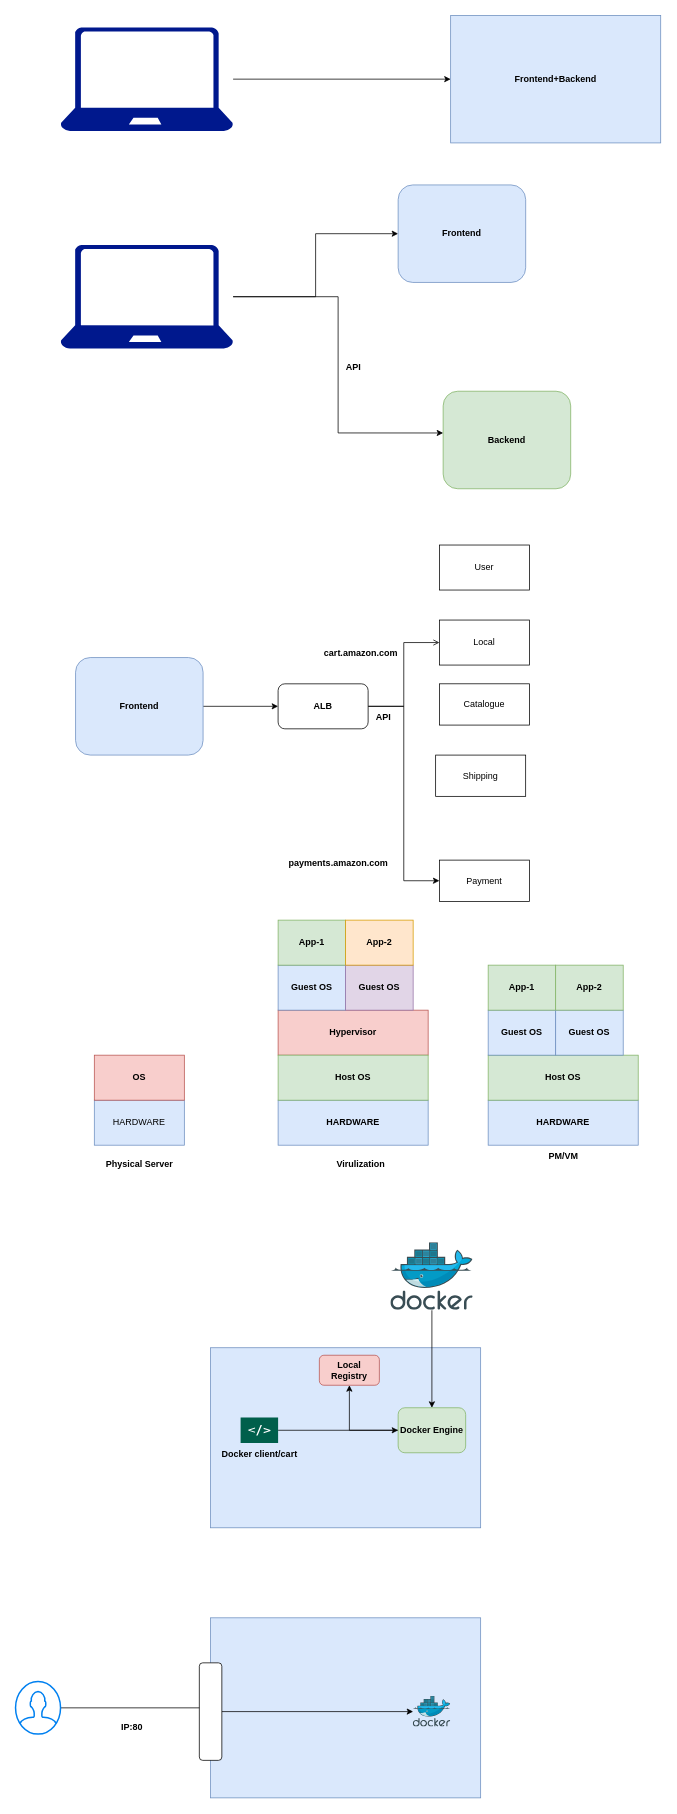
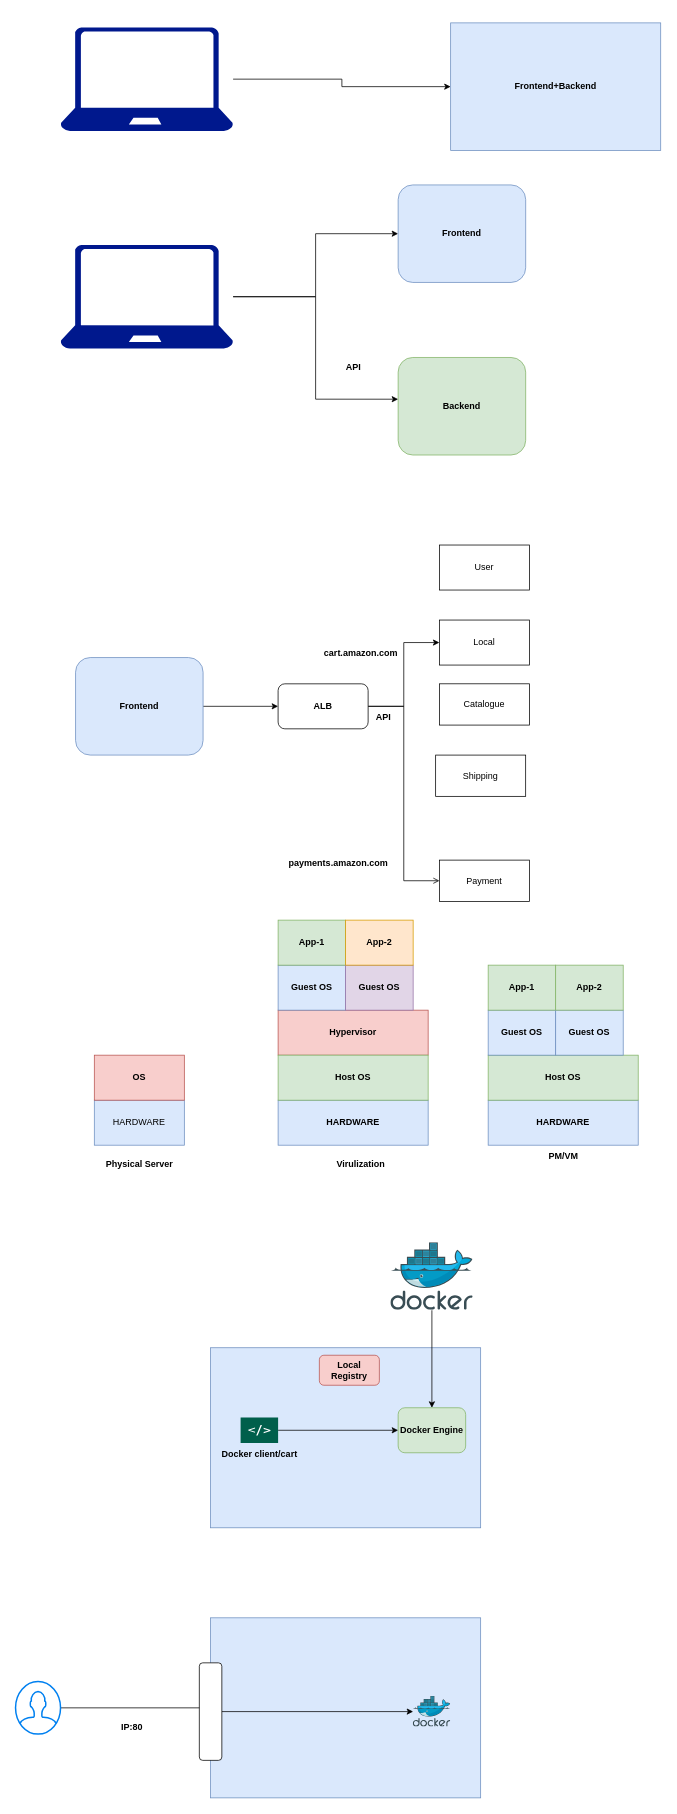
  <mxCell id="0" />
  <mxCell id="1" parent="0" />
  <mxCell id="2" style="edgeStyle=orthogonalEdgeStyle;rounded=0;orthogonalLoop=1;jettySize=auto;html=1;entryX=0;entryY=0.5;entryDx=0;entryDy=0;" edge="1" parent="1" source="3" target="4"><mxGeometry relative="1" as="geometry" /></mxCell>
  <mxCell id="3" value="" style="sketch=0;aspect=fixed;pointerEvents=1;shadow=0;dashed=0;html=1;strokeColor=none;labelPosition=center;verticalLabelPosition=bottom;verticalAlign=top;align=center;fillColor=#00188D;shape=mxgraph.azure.laptop" vertex="1" parent="1"><mxGeometry x="80" y="36" width="230" height="138" as="geometry" /></mxCell>
- <mxCell id="4" value="&lt;b&gt;Frontend+Backend&lt;/b&gt;" style="rounded=0;whiteSpace=wrap;html=1;fillColor=#dae8fc;strokeColor=#6c8ebf;" vertex="1" parent="1"><mxGeometry x="600" y="20" width="280" height="170" as="geometry" /></mxCell>
+ <mxCell id="4" value="&lt;b&gt;Frontend+Backend&lt;/b&gt;" style="rounded=0;whiteSpace=wrap;html=1;fillColor=#dae8fc;strokeColor=#6c8ebf;" vertex="1" parent="1"><mxGeometry x="600" y="30" width="280" height="170" as="geometry" /></mxCell>
  <mxCell id="5" style="edgeStyle=orthogonalEdgeStyle;rounded=0;orthogonalLoop=1;jettySize=auto;html=1;entryX=0;entryY=0.5;entryDx=0;entryDy=0;" edge="1" parent="1" source="6" target="8"><mxGeometry relative="1" as="geometry" /></mxCell>
  <mxCell id="6" value="" style="sketch=0;aspect=fixed;pointerEvents=1;shadow=0;dashed=0;html=1;strokeColor=none;labelPosition=center;verticalLabelPosition=bottom;verticalAlign=top;align=center;fillColor=#00188D;shape=mxgraph.azure.laptop" vertex="1" parent="1"><mxGeometry x="80" y="326" width="230" height="138" as="geometry" /></mxCell>
- <mxCell id="7" value="&lt;b&gt;Backend&lt;/b&gt;" style="rounded=1;whiteSpace=wrap;html=1;fillColor=#d5e8d4;strokeColor=#82b366;" vertex="1" parent="1"><mxGeometry x="590" y="521" width="170" height="130" as="geometry" /></mxCell>
+ <mxCell id="7" value="&lt;b&gt;Backend&lt;/b&gt;" style="rounded=1;whiteSpace=wrap;html=1;fillColor=#d5e8d4;strokeColor=#82b366;" vertex="1" parent="1"><mxGeometry x="530" y="476" width="170" height="130" as="geometry" /></mxCell>
  <mxCell id="8" value="&lt;b&gt;Frontend&lt;/b&gt;" style="rounded=1;whiteSpace=wrap;html=1;fillColor=#dae8fc;strokeColor=#6c8ebf;" vertex="1" parent="1"><mxGeometry x="530" y="246" width="170" height="130" as="geometry" /></mxCell>
  <mxCell id="9" style="edgeStyle=orthogonalEdgeStyle;rounded=0;orthogonalLoop=1;jettySize=auto;html=1;entryX=0;entryY=0.428;entryDx=0;entryDy=0;entryPerimeter=0;" edge="1" parent="1" source="6" target="7"><mxGeometry relative="1" as="geometry" /></mxCell>
  <mxCell id="10" value="&lt;b&gt;API&lt;/b&gt;" style="text;html=1;align=center;verticalAlign=middle;resizable=0;points=[];autosize=1;strokeColor=none;fillColor=none;" vertex="1" parent="1"><mxGeometry x="450" y="474" width="40" height="30" as="geometry" /></mxCell>
  <mxCell id="11" style="edgeStyle=orthogonalEdgeStyle;rounded=0;orthogonalLoop=1;jettySize=auto;html=1;entryX=0;entryY=0.5;entryDx=0;entryDy=0;" edge="1" parent="1" source="12" target="15"><mxGeometry relative="1" as="geometry" /></mxCell>
  <mxCell id="12" value="&lt;b&gt;Frontend&lt;/b&gt;" style="rounded=1;whiteSpace=wrap;html=1;fillColor=#dae8fc;strokeColor=#6c8ebf;" vertex="1" parent="1"><mxGeometry x="100" y="876" width="170" height="130" as="geometry" /></mxCell>
- <mxCell id="13" style="edgeStyle=orthogonalEdgeStyle;rounded=0;orthogonalLoop=1;jettySize=auto;html=1;entryX=0;entryY=0.5;entryDx=0;entryDy=0;endArrow=open;" edge="1" parent="1" source="15" target="17"><mxGeometry relative="1" as="geometry" /></mxCell>
- <mxCell id="14" style="edgeStyle=orthogonalEdgeStyle;rounded=0;orthogonalLoop=1;jettySize=auto;html=1;entryX=0;entryY=0.5;entryDx=0;entryDy=0;" edge="1" parent="1" source="15" target="20"><mxGeometry relative="1" as="geometry" /></mxCell>
+ <mxCell id="13" style="edgeStyle=orthogonalEdgeStyle;rounded=0;orthogonalLoop=1;jettySize=auto;html=1;entryX=0;entryY=0.5;entryDx=0;entryDy=0;" edge="1" parent="1" source="15" target="17"><mxGeometry relative="1" as="geometry" /></mxCell>
+ <mxCell id="14" style="edgeStyle=orthogonalEdgeStyle;rounded=0;orthogonalLoop=1;jettySize=auto;html=1;entryX=0;entryY=0.5;entryDx=0;entryDy=0;endArrow=open;" edge="1" parent="1" source="15" target="20"><mxGeometry relative="1" as="geometry" /></mxCell>
  <mxCell id="15" value="&lt;b&gt;ALB&lt;/b&gt;" style="rounded=1;whiteSpace=wrap;html=1;" vertex="1" parent="1"><mxGeometry x="370" y="911" width="120" height="60" as="geometry" /></mxCell>
  <mxCell id="16" value="User" style="rounded=0;whiteSpace=wrap;html=1;" vertex="1" parent="1"><mxGeometry x="585" y="726" width="120" height="60" as="geometry" /></mxCell>
  <mxCell id="17" value="Local" style="rounded=0;whiteSpace=wrap;html=1;" vertex="1" parent="1"><mxGeometry x="585" y="826" width="120" height="60" as="geometry" /></mxCell>
  <mxCell id="18" value="Catalogue" style="rounded=0;whiteSpace=wrap;html=1;" vertex="1" parent="1"><mxGeometry x="585" y="911" width="120" height="55" as="geometry" /></mxCell>
  <mxCell id="19" value="Shipping" style="rounded=0;whiteSpace=wrap;html=1;" vertex="1" parent="1"><mxGeometry x="580" y="1006" width="120" height="55" as="geometry" /></mxCell>
  <mxCell id="20" value="Payment" style="rounded=0;whiteSpace=wrap;html=1;" vertex="1" parent="1"><mxGeometry x="585" y="1146" width="120" height="55" as="geometry" /></mxCell>
  <mxCell id="21" value="&lt;b&gt;cart.amazon.com&lt;/b&gt;" style="text;html=1;align=center;verticalAlign=middle;resizable=0;points=[];autosize=1;strokeColor=none;fillColor=none;" vertex="1" parent="1"><mxGeometry x="420" y="856" width="120" height="30" as="geometry" /></mxCell>
  <mxCell id="22" value="&lt;b&gt;payments.amazon.com&lt;/b&gt;" style="text;html=1;align=center;verticalAlign=middle;resizable=0;points=[];autosize=1;strokeColor=none;fillColor=none;" vertex="1" parent="1"><mxGeometry x="370" y="1136" width="160" height="30" as="geometry" /></mxCell>
  <mxCell id="23" value="&lt;b&gt;API&lt;/b&gt;" style="text;html=1;align=center;verticalAlign=middle;resizable=0;points=[];autosize=1;strokeColor=none;fillColor=none;" vertex="1" parent="1"><mxGeometry x="490" y="941" width="40" height="30" as="geometry" /></mxCell>
  <mxCell id="24" value="HARDWARE" style="rounded=0;whiteSpace=wrap;html=1;fillColor=#dae8fc;strokeColor=#6c8ebf;" vertex="1" parent="1"><mxGeometry x="125" y="1466" width="120" height="60" as="geometry" /></mxCell>
  <mxCell id="25" value="&lt;b&gt;OS&lt;/b&gt;" style="rounded=0;whiteSpace=wrap;html=1;fillColor=#f8cecc;strokeColor=#b85450;" vertex="1" parent="1"><mxGeometry x="125" y="1406" width="120" height="60" as="geometry" /></mxCell>
  <mxCell id="26" value="&lt;b&gt;Physical Server&lt;/b&gt;" style="text;html=1;align=center;verticalAlign=middle;resizable=0;points=[];autosize=1;strokeColor=none;fillColor=none;" vertex="1" parent="1"><mxGeometry x="130" y="1536" width="110" height="30" as="geometry" /></mxCell>
  <mxCell id="27" value="&lt;b&gt;HARDWARE&lt;/b&gt;" style="rounded=0;whiteSpace=wrap;html=1;fillColor=#dae8fc;strokeColor=#6c8ebf;" vertex="1" parent="1"><mxGeometry x="370" y="1466" width="200" height="60" as="geometry" /></mxCell>
  <mxCell id="28" value="&lt;b&gt;Hypervisor&lt;/b&gt;" style="rounded=0;whiteSpace=wrap;html=1;fillColor=#f8cecc;strokeColor=#b85450;" vertex="1" parent="1"><mxGeometry x="370" y="1346" width="200" height="60" as="geometry" /></mxCell>
  <mxCell id="29" value="&lt;b&gt;Host OS&lt;/b&gt;" style="rounded=0;whiteSpace=wrap;html=1;fillColor=#d5e8d4;strokeColor=#82b366;" vertex="1" parent="1"><mxGeometry x="370" y="1406" width="200" height="60" as="geometry" /></mxCell>
  <mxCell id="30" value="&lt;b&gt;Guest OS&lt;/b&gt;" style="rounded=0;whiteSpace=wrap;html=1;fillColor=#dae8fc;strokeColor=#6c8ebf;" vertex="1" parent="1"><mxGeometry x="370" y="1286" width="90" height="60" as="geometry" /></mxCell>
  <mxCell id="31" value="&lt;b&gt;App-1&lt;/b&gt;" style="rounded=0;whiteSpace=wrap;html=1;fillColor=#d5e8d4;strokeColor=#82b366;" vertex="1" parent="1"><mxGeometry x="370" y="1226" width="90" height="60" as="geometry" /></mxCell>
  <mxCell id="32" value="&lt;b&gt;Guest OS&lt;/b&gt;" style="rounded=0;whiteSpace=wrap;html=1;fillColor=#e1d5e7;strokeColor=#9673a6;" vertex="1" parent="1"><mxGeometry x="460" y="1286" width="90" height="60" as="geometry" /></mxCell>
  <mxCell id="33" value="&lt;b&gt;App-2&lt;/b&gt;" style="rounded=0;whiteSpace=wrap;html=1;fillColor=#ffe6cc;strokeColor=#d79b00;" vertex="1" parent="1"><mxGeometry x="460" y="1226" width="90" height="60" as="geometry" /></mxCell>
  <mxCell id="34" value="&lt;b&gt;Virulization&lt;/b&gt;" style="text;html=1;align=center;verticalAlign=middle;resizable=0;points=[];autosize=1;strokeColor=none;fillColor=none;" vertex="1" parent="1"><mxGeometry x="435" y="1536" width="90" height="30" as="geometry" /></mxCell>
  <mxCell id="35" value="&lt;b&gt;HARDWARE&lt;/b&gt;" style="rounded=0;whiteSpace=wrap;html=1;fillColor=#dae8fc;strokeColor=#6c8ebf;" vertex="1" parent="1"><mxGeometry x="650" y="1466" width="200" height="60" as="geometry" /></mxCell>
  <mxCell id="36" value="&lt;b&gt;PM/VM&lt;/b&gt;" style="text;html=1;align=center;verticalAlign=middle;resizable=0;points=[];autosize=1;strokeColor=none;fillColor=none;" vertex="1" parent="1"><mxGeometry x="720" y="1526" width="60" height="30" as="geometry" /></mxCell>
  <mxCell id="37" value="&lt;b&gt;Host OS&lt;/b&gt;" style="rounded=0;whiteSpace=wrap;html=1;fillColor=#d5e8d4;strokeColor=#82b366;" vertex="1" parent="1"><mxGeometry x="650" y="1406" width="200" height="60" as="geometry" /></mxCell>
  <mxCell id="38" value="&lt;b&gt;Guest OS&lt;/b&gt;" style="rounded=0;whiteSpace=wrap;html=1;fillColor=#dae8fc;strokeColor=#6c8ebf;" vertex="1" parent="1"><mxGeometry x="650" y="1346" width="90" height="60" as="geometry" /></mxCell>
  <mxCell id="39" value="&lt;b&gt;App-1&lt;/b&gt;" style="rounded=0;whiteSpace=wrap;html=1;fillColor=#d5e8d4;strokeColor=#82b366;" vertex="1" parent="1"><mxGeometry x="650" y="1286" width="90" height="60" as="geometry" /></mxCell>
  <mxCell id="40" value="&lt;b&gt;Guest OS&lt;/b&gt;" style="rounded=0;whiteSpace=wrap;html=1;fillColor=#dae8fc;strokeColor=#6c8ebf;" vertex="1" parent="1"><mxGeometry x="740" y="1346" width="90" height="60" as="geometry" /></mxCell>
  <mxCell id="41" value="&lt;b&gt;App-2&lt;/b&gt;" style="rounded=0;whiteSpace=wrap;html=1;fillColor=#d5e8d4;strokeColor=#82b366;" vertex="1" parent="1"><mxGeometry x="740" y="1286" width="90" height="60" as="geometry" /></mxCell>
  <mxCell id="42" value="" style="rounded=0;whiteSpace=wrap;html=1;fillColor=#dae8fc;strokeColor=#6c8ebf;" vertex="1" parent="1"><mxGeometry x="280" y="1796" width="360" height="240" as="geometry" /></mxCell>
- <mxCell id="43" style="edgeStyle=orthogonalEdgeStyle;rounded=0;orthogonalLoop=1;jettySize=auto;html=1;entryX=0.5;entryY=1;entryDx=0;entryDy=0;" edge="1" parent="1" source="44" target="50"><mxGeometry relative="1" as="geometry" /></mxCell>
  <mxCell id="44" value="&lt;b&gt;Docker Engine&lt;/b&gt;" style="rounded=1;whiteSpace=wrap;html=1;fillColor=#d5e8d4;strokeColor=#82b366;" vertex="1" parent="1"><mxGeometry x="530" y="1876" width="90" height="60" as="geometry" /></mxCell>
  <mxCell id="45" style="edgeStyle=orthogonalEdgeStyle;rounded=0;orthogonalLoop=1;jettySize=auto;html=1;" edge="1" parent="1" source="46" target="44"><mxGeometry relative="1" as="geometry" /></mxCell>
  <mxCell id="46" value="" style="sketch=0;pointerEvents=1;shadow=0;dashed=0;html=1;strokeColor=none;fillColor=#005F4B;labelPosition=center;verticalLabelPosition=bottom;verticalAlign=top;align=center;outlineConnect=0;shape=mxgraph.veeam2.command_line;" vertex="1" parent="1"><mxGeometry x="320" y="1889" width="50" height="34" as="geometry" /></mxCell>
  <mxCell id="47" value="&lt;b&gt;Docker client/cart&lt;/b&gt;" style="text;html=1;align=center;verticalAlign=middle;resizable=0;points=[];autosize=1;strokeColor=none;fillColor=none;" vertex="1" parent="1"><mxGeometry x="265" y="1923" width="160" height="30" as="geometry" /></mxCell>
  <mxCell id="48" style="edgeStyle=orthogonalEdgeStyle;rounded=0;orthogonalLoop=1;jettySize=auto;html=1;" edge="1" parent="1" source="49" target="44"><mxGeometry relative="1" as="geometry" /></mxCell>
  <mxCell id="49" value="" style="image;sketch=0;aspect=fixed;html=1;points=[];align=center;fontSize=12;image=img/lib/mscae/Docker.svg;" vertex="1" parent="1"><mxGeometry x="520.12" y="1656" width="109.76" height="90" as="geometry" /></mxCell>
  <mxCell id="50" value="&lt;b&gt;Local Registry&lt;/b&gt;" style="rounded=1;whiteSpace=wrap;html=1;fillColor=#f8cecc;strokeColor=#b85450;" vertex="1" parent="1"><mxGeometry x="425" y="1806" width="80" height="40" as="geometry" /></mxCell>
  <mxCell id="51" value="" style="rounded=0;whiteSpace=wrap;html=1;fillColor=#dae8fc;strokeColor=#6c8ebf;" vertex="1" parent="1"><mxGeometry x="280" y="2156" width="360" height="240" as="geometry" /></mxCell>
  <mxCell id="52" value="" style="image;sketch=0;aspect=fixed;html=1;points=[];align=center;fontSize=12;image=img/lib/mscae/Docker.svg;" vertex="1" parent="1"><mxGeometry x="550" y="2260.5" width="50" height="41" as="geometry" /></mxCell>
  <mxCell id="53" value="&lt;b&gt;IP:80&lt;/b&gt;" style="text;html=1;align=center;verticalAlign=middle;resizable=0;points=[];autosize=1;strokeColor=none;fillColor=none;" vertex="1" parent="1"><mxGeometry x="150" y="2287" width="50" height="30" as="geometry" /></mxCell>
  <mxCell id="54" style="edgeStyle=orthogonalEdgeStyle;rounded=0;orthogonalLoop=1;jettySize=auto;html=1;entryX=0;entryY=0.5;entryDx=0;entryDy=0;" edge="1" parent="1" source="55" target="51"><mxGeometry relative="1" as="geometry" /></mxCell>
  <mxCell id="55" value="" style="html=1;verticalLabelPosition=bottom;align=center;labelBackgroundColor=#ffffff;verticalAlign=top;strokeWidth=2;strokeColor=#0080F0;shadow=0;dashed=0;shape=mxgraph.ios7.icons.user;" vertex="1" parent="1"><mxGeometry x="20" y="2241" width="60" height="70" as="geometry" /></mxCell>
  <mxCell id="56" style="edgeStyle=orthogonalEdgeStyle;rounded=0;orthogonalLoop=1;jettySize=auto;html=1;" edge="1" parent="1" source="57" target="52"><mxGeometry relative="1" as="geometry" /></mxCell>
  <mxCell id="57" value="" style="rounded=1;whiteSpace=wrap;html=1;" vertex="1" parent="1"><mxGeometry x="265" y="2216" width="30" height="130" as="geometry" /></mxCell>
